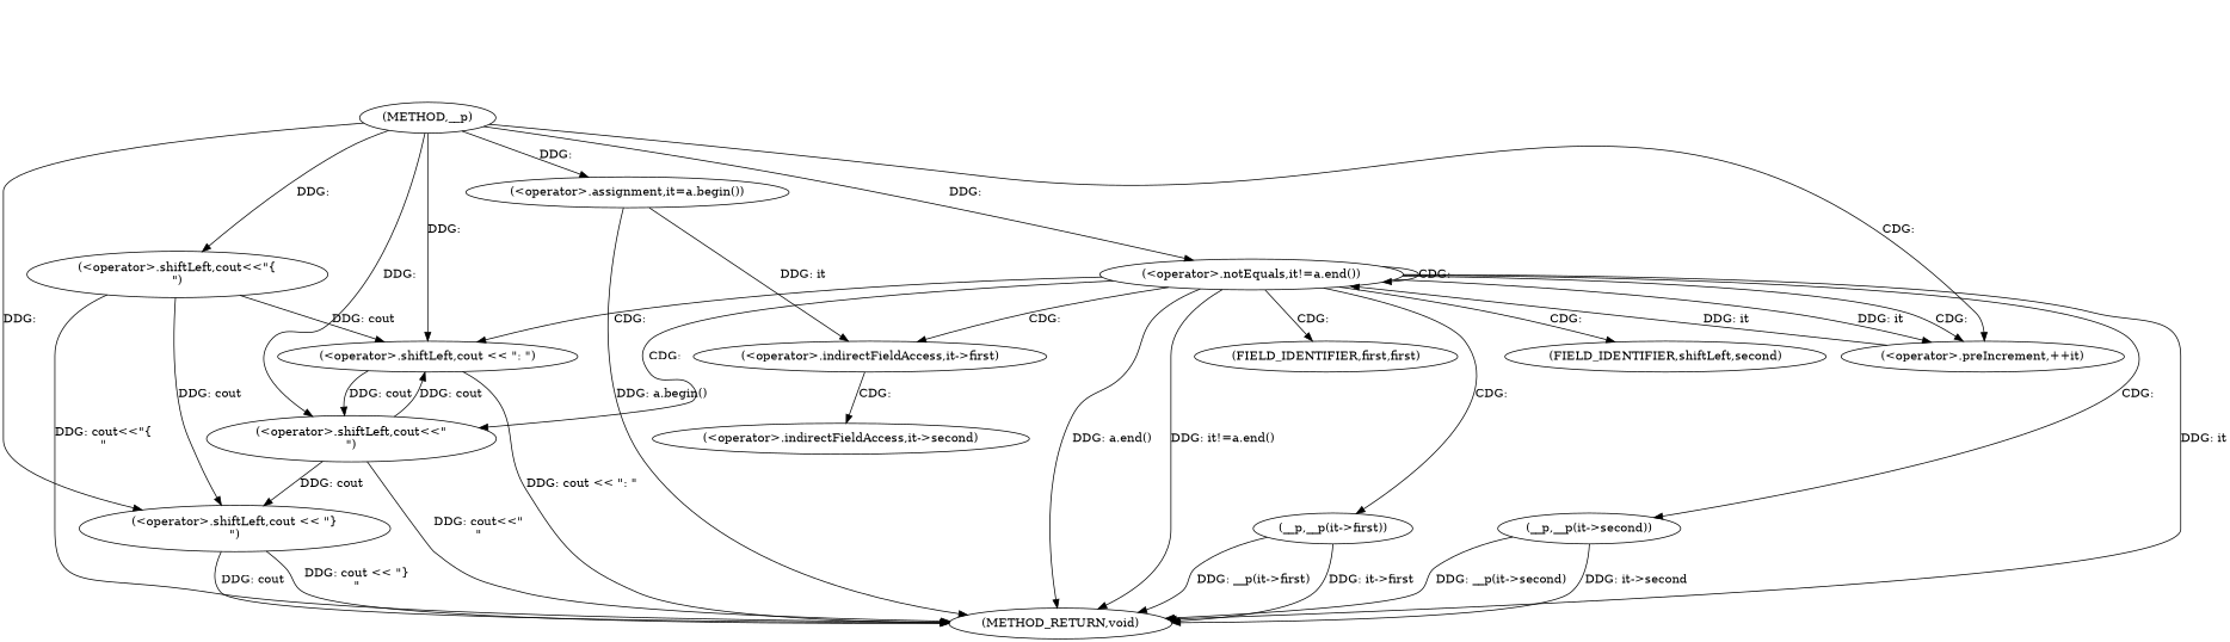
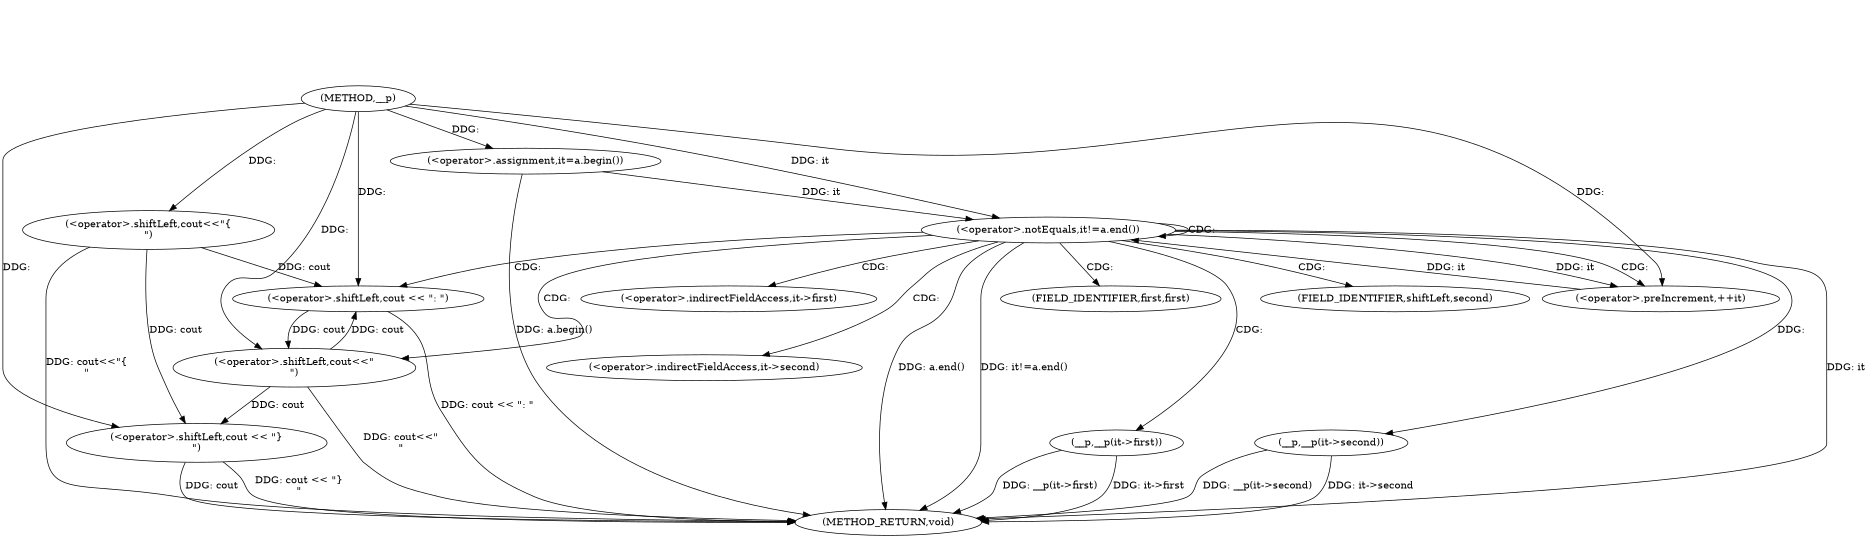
  digraph {
    n1 [label="(METHOD,__p)"]
    n2 [label="(<operator>.shiftLeft,cout<<\"{\n\")"]
    n3 [label="(<operator>.shiftLeft,cout << \"}\n\")"]
    n4 [label="(<operator>.assignment,it=a.begin())"]
    n5 [label="(<operator>.notEquals,it!=a.end())"]
    n6 [label="(<operator>.preIncrement,++it)"]
    n7 [label="(<operator>.shiftLeft,cout << \": \")"]
    n8 [label="(<operator>.shiftLeft,cout<<\"\n\")"]
    n9 [label="(METHOD_RETURN,void)"]
    n10 [label="(__p,__p(it->first))"]
    n11 [label="(__p,__p(it->second))"]
    n12 [label="(<operator>.indirectFieldAccess,it->first)"]
    n13 [label="(<operator>.indirectFieldAccess,it->second)"]
    n14 [label="(FIELD_IDENTIFIER,first,first)"]
    n15 [label="(FIELD_IDENTIFIER,shiftLeft,second)"]
    n1 -> n2 [label="DDG: "]
    n1 -> n3 [label="DDG: "]
    n1 -> n4 [label="DDG: "]
-   n1 -> n5 [label="DDG: "]
-   n1 -> n6 [label="CDG: "]
+   n1 -> n5 [label="DDG: it"]
+   n1 -> n6 [label="DDG: "]
    n1 -> n7 [label="DDG: "]
    n1 -> n8 [label="DDG: "]
    n2 -> n3 [label="DDG: cout"]
    n2 -> n7 [label="DDG: cout"]
    n2 -> n9 [label="DDG: cout<<\"{\n\""]
    n3 -> n9 [label="DDG: cout"]
    n3 -> n9 [label="DDG: cout << \"}\n\""]
-   n4 -> n12 [label="DDG: it"]
+   n4 -> n5 [label="DDG: it"]
    n4 -> n9 [label="DDG: a.begin()"]
    n5 -> n5 [label="CDG: "]
    n5 -> n6 [label="DDG: it"]
    n5 -> n6 [label="CDG: "]
    n5 -> n7 [label="CDG: "]
    n5 -> n8 [label="CDG: "]
    n5 -> n9 [label="DDG: it"]
    n5 -> n9 [label="DDG: a.end()"]
    n5 -> n9 [label="DDG: it!=a.end()"]
    n5 -> n10 [label="CDG: "]
-   n5 -> n11 [label="CDG: "]
+   n5 -> n11 [label="DDG: "]
    n5 -> n12 [label="CDG: "]
-   n12 -> n13 [label="CDG: "]
+   n5 -> n13 [label="CDG: "]
    n5 -> n14 [label="CDG: "]
    n5 -> n15 [label="CDG: "]
    n6 -> n5 [label="DDG: it"]
    n7 -> n8 [label="DDG: cout"]
    n7 -> n9 [label="DDG: cout << \": \""]
    n8 -> n3 [label="DDG: cout"]
    n8 -> n7 [label="DDG: cout"]
    n8 -> n9 [label="DDG: cout<<\"\n\""]
    n10 -> n9 [label="DDG: it->first"]
    n10 -> n9 [label="DDG: __p(it->first)"]
    n11 -> n9 [label="DDG: it->second"]
    n11 -> n9 [label="DDG: __p(it->second)"]
  }
